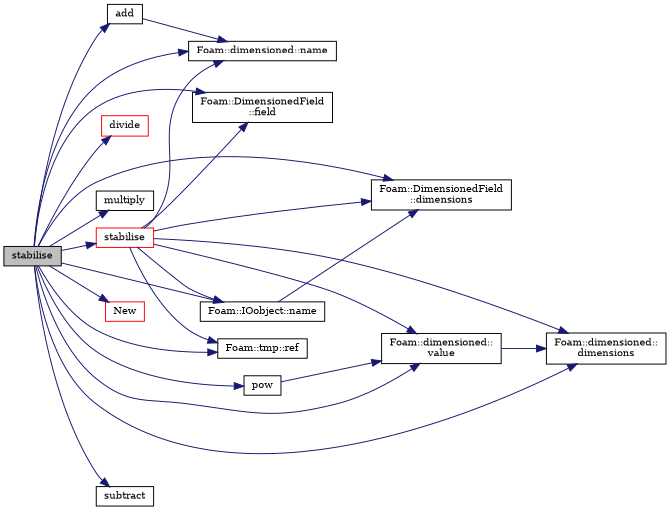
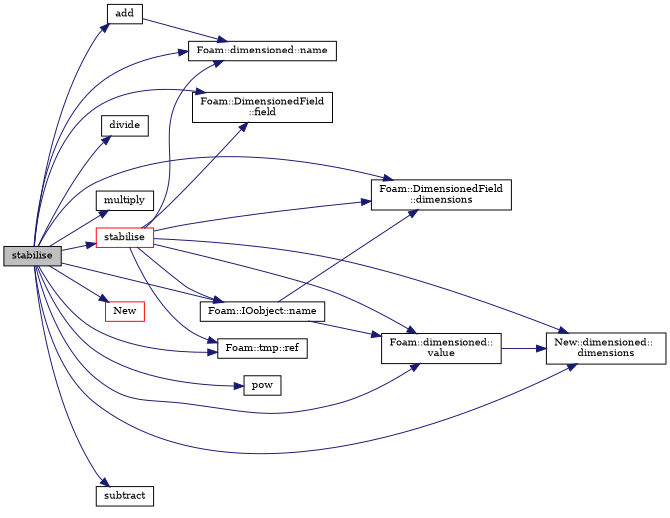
  digraph {
    fontname="DejaVu Serif"
    rankdir=LR
    node [color=black fontname="DejaVu Serif" fontsize=10 shape=record]
    edge [color=midnightblue fontname="DejaVu Serif" fontsize=10 labelfontname=Helvetica labelfontsize=10 style=solid]
    n1 [fillcolor=grey75 fontcolor=black height=0.2 label=stabilise style=filled width=0.4]
    n2 [height=0.2 label=add width=0.4]
-   n3 [height=0.2 label="Foam::dimensioned::\ldimensions" width=0.4]
+   n3 [height=0.2 label="New::dimensioned::\ldimensions" width=0.4]
    n4 [height=0.2 label="Foam::DimensionedField\l::dimensions" width=0.4]
-   n5 [color=red height=0.2 label=divide width=0.4]
+   n5 [height=0.2 label=divide width=0.4]
    n6 [height=0.2 label="Foam::DimensionedField\l::field" width=0.4]
    n7 [height=0.2 label=multiply width=0.4]
    n8 [height=0.2 label="Foam::dimensioned::name" width=0.4]
    n9 [height=0.2 label="Foam::IOobject::name" width=0.4]
    n10 [color=red height=0.2 label=New width=0.4]
    n11 [height=0.2 label=pow width=0.4]
    n12 [height=0.2 label="Foam::dimensioned::\lvalue" width=0.4]
    n13 [height=0.2 label="Foam::tmp::ref" width=0.4]
    n14 [color=red height=0.2 label=stabilise width=0.4]
    n15 [height=0.2 label=subtract width=0.4]
    n1 -> n2
    n1 -> n3
    n1 -> n4
    n1 -> n5
    n1 -> n6
    n1 -> n7
    n1 -> n8
    n1 -> n9
    n1 -> n10
    n1 -> n11
    n1 -> n12
    n1 -> n13
    n1 -> n14
    n1 -> n15
    n2 -> n8
    n9 -> n4
-   n11 -> n12
+   n9 -> n12
    n12 -> n3
    n14 -> n3
    n14 -> n4
    n14 -> n6
    n14 -> n8
    n14 -> n9
    n14 -> n12
    n14 -> n13
  }
